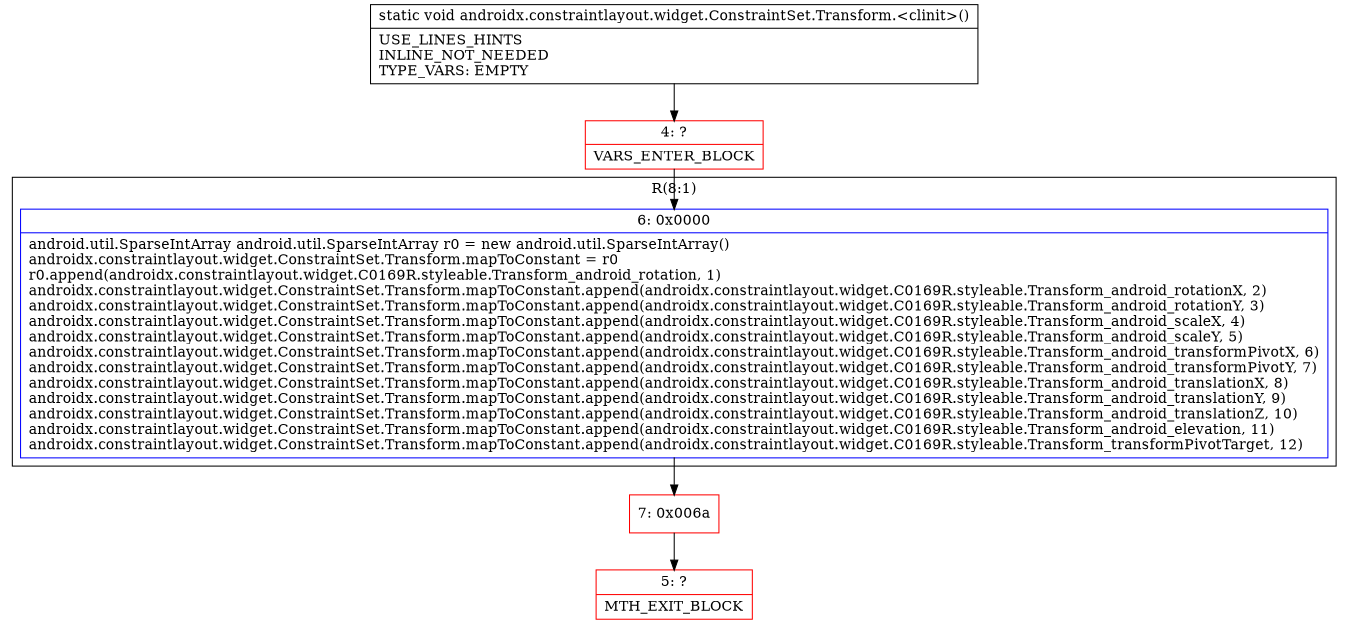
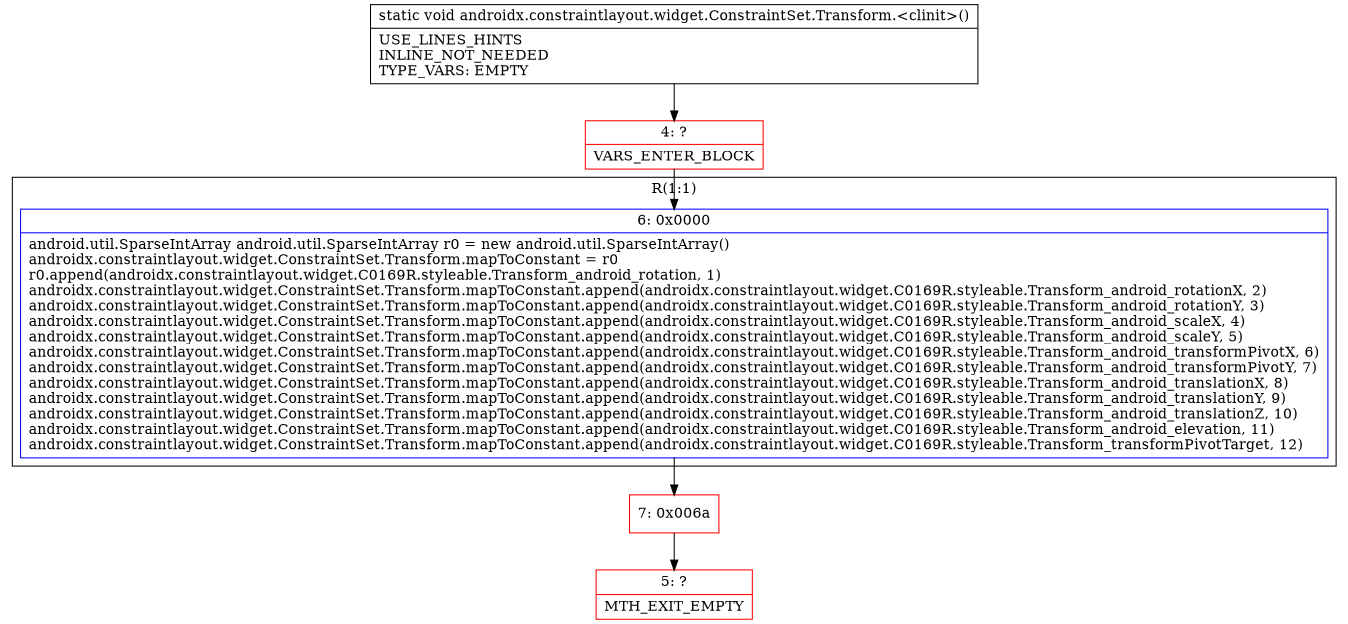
  digraph {
    node [color=red shape=record]
    n1 [color=blue label="{6\:\ 0x0000|android.util.SparseIntArray android.util.SparseIntArray r0 = new android.util.SparseIntArray()\landroidx.constraintlayout.widget.ConstraintSet.Transform.mapToConstant = r0\lr0.append(androidx.constraintlayout.widget.C0169R.styleable.Transform_android_rotation, 1)\landroidx.constraintlayout.widget.ConstraintSet.Transform.mapToConstant.append(androidx.constraintlayout.widget.C0169R.styleable.Transform_android_rotationX, 2)\landroidx.constraintlayout.widget.ConstraintSet.Transform.mapToConstant.append(androidx.constraintlayout.widget.C0169R.styleable.Transform_android_rotationY, 3)\landroidx.constraintlayout.widget.ConstraintSet.Transform.mapToConstant.append(androidx.constraintlayout.widget.C0169R.styleable.Transform_android_scaleX, 4)\landroidx.constraintlayout.widget.ConstraintSet.Transform.mapToConstant.append(androidx.constraintlayout.widget.C0169R.styleable.Transform_android_scaleY, 5)\landroidx.constraintlayout.widget.ConstraintSet.Transform.mapToConstant.append(androidx.constraintlayout.widget.C0169R.styleable.Transform_android_transformPivotX, 6)\landroidx.constraintlayout.widget.ConstraintSet.Transform.mapToConstant.append(androidx.constraintlayout.widget.C0169R.styleable.Transform_android_transformPivotY, 7)\landroidx.constraintlayout.widget.ConstraintSet.Transform.mapToConstant.append(androidx.constraintlayout.widget.C0169R.styleable.Transform_android_translationX, 8)\landroidx.constraintlayout.widget.ConstraintSet.Transform.mapToConstant.append(androidx.constraintlayout.widget.C0169R.styleable.Transform_android_translationY, 9)\landroidx.constraintlayout.widget.ConstraintSet.Transform.mapToConstant.append(androidx.constraintlayout.widget.C0169R.styleable.Transform_android_translationZ, 10)\landroidx.constraintlayout.widget.ConstraintSet.Transform.mapToConstant.append(androidx.constraintlayout.widget.C0169R.styleable.Transform_android_elevation, 11)\landroidx.constraintlayout.widget.ConstraintSet.Transform.mapToConstant.append(androidx.constraintlayout.widget.C0169R.styleable.Transform_transformPivotTarget, 12)\l}"]
    n2 [label="{7\:\ 0x006a}"]
-   n3 [label="{5\:\ ?|MTH_EXIT_BLOCK\l}"]
+   n3 [label="{5\:\ ?|MTH_EXIT_EMPTY\l}"]
    n4 [label="{4\:\ ?|VARS_ENTER_BLOCK\l}"]
    n5 [label="{static void androidx.constraintlayout.widget.ConstraintSet.Transform.\<clinit\>()  | USE_LINES_HINTS\lINLINE_NOT_NEEDED\lTYPE_VARS: EMPTY\l}" color=""]
    subgraph cluster_1 {
-     label="R(8:1)"
+     label="R(1:1)"
      n1
    }
    n1 -> n2
    n2 -> n3
    n4 -> n1
    n5 -> n4
  }
